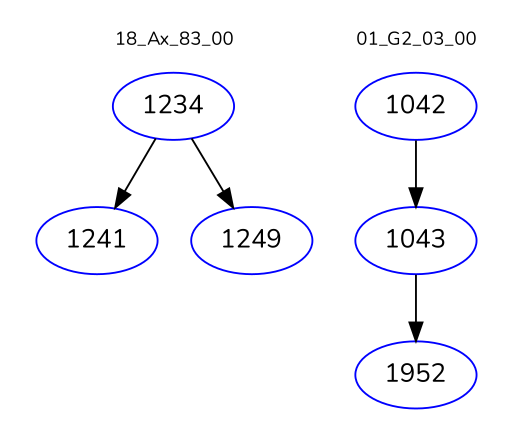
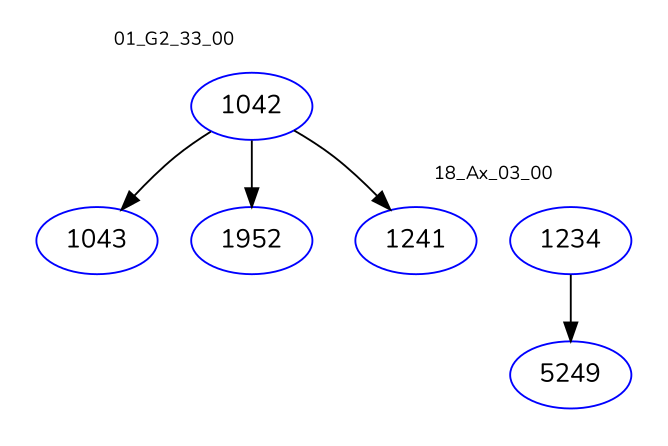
  digraph {
    fontname=Nunito
    node [color=blue fontname=Nunito]
    edge [color=black fontname=Nunito]
    n1 [label=1234]
    n2 [label=1241]
-   n3 [label=1249]
+   n3 [label=5249]
    n4 [label=1043]
    n5 [label=1042]
    n6 [label=1952]
    subgraph cluster_1 {
      color=white
      fontsize=10
-     label="18_Ax_83_00"
+     label="18_Ax_03_00"
      n1
      n2
      n3
    }
    subgraph cluster_2 {
      color=white
      fontsize=10
-     label="01_G2_03_00"
+     label="01_G2_33_00"
      n4
      n5
      n6
    }
-   n1 -> n2
+   n5 -> n2
    n1 -> n3
-   n4 -> n6
+   n5 -> n6
    n5 -> n4
  }
